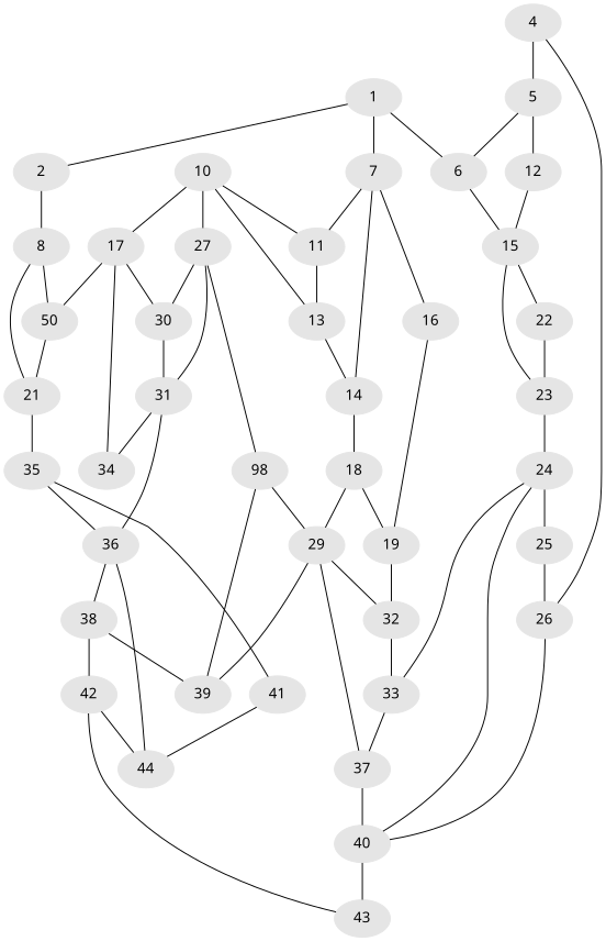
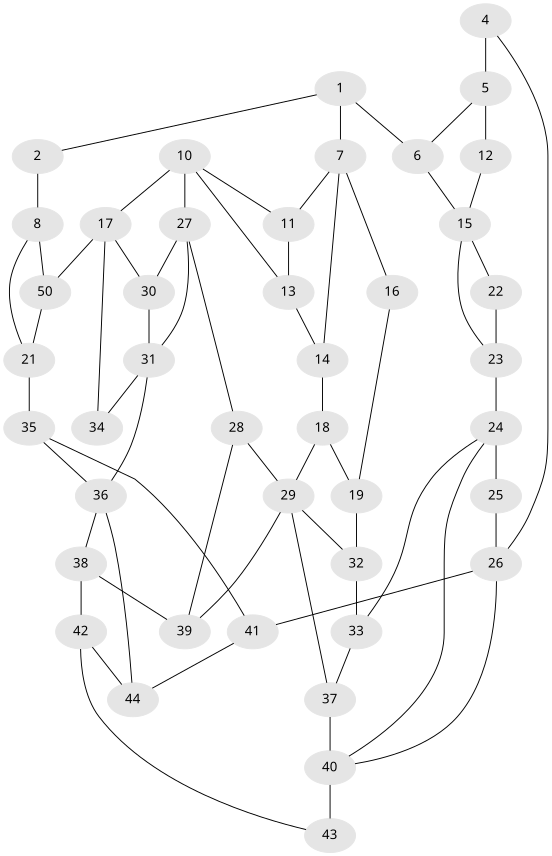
  graph {
    fontname="Noto Sans"
    node [color=gray90 fontname="Noto Sans" style=filled]
    edge [fontname="Noto Sans" weight=1.0]
    1
    2
    6
    7
    8
    15
    11
    14
    16
    n10 [label=50]
    21
    4
    5
    26
    41
    44
    12
    40
    22
    23
    13
    18
    19
    35
    10
    17
    27
    30
    34
-   28 [label=98]
+   28
    31
    29
    24
    32
    39
    37
    33
    36
    25
    43
    38
    42
    1 -- 2
    1 -- 6
    1 -- 7 [weight=2.0]
    2 -- 8 [weight=2.0]
    6 -- 15
    7 -- 11
    7 -- 14
    7 -- 16
    8 -- n10
    8 -- 21
    15 -- 22
    15 -- 23
    11 -- 13
    14 -- 18
    16 -- 19
    n10 -- 21
    21 -- 35
    4 -- 5 [weight=2.0]
    4 -- 26
    5 -- 6
    5 -- 12 [weight=2.0]
+   26 -- 41
    26 -- 40
    41 -- 44
    12 -- 15
    40 -- 43 [weight=2.0]
    22 -- 23 [weight=2.0]
    23 -- 24 [weight=2.0]
    13 -- 14
    18 -- 19
    18 -- 29
    19 -- 32
    35 -- 41
    35 -- 36 [weight=2.0]
    10 -- 11
    10 -- 13
    10 -- 17
    10 -- 27 [weight=2.0]
    17 -- n10
    17 -- 30
    17 -- 34 [weight=2.0]
    27 -- 30
    27 -- 28
    27 -- 31
    30 -- 31
    28 -- 29
    28 -- 39
    31 -- 34
    31 -- 36 [weight=2.0]
    29 -- 32
    29 -- 39
    29 -- 37 [weight=2.0]
    24 -- 40
    24 -- 33
    24 -- 25 [weight=2.0]
    32 -- 33
    37 -- 40 [weight=2.0]
    33 -- 37
    36 -- 44
    36 -- 38
    25 -- 26
    38 -- 39
    38 -- 42
    42 -- 44
    42 -- 43
  }
